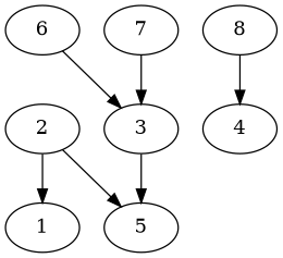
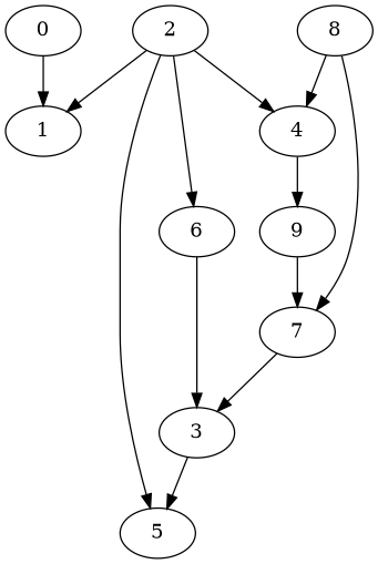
  digraph {
    "Duplicate states"=0
    GraphType=S_P
    "Max states in OPEN"=0
    Modes="120000ms; topo-ordered tasks, ; Pruning: task equivalence, fixed order ready list, ; F-value: ; Optimisation: best schedule length (SL) optimisation on equal, "
    NumberOfTasks=10
    "Pruned using list schedule length"=91
    "States removed from OPEN"=0
    TargetSystem="Homogeneous-2"
    "Time to schedule (ms)"=119
    "Total idle time"=255
    "Total schedule length"=515
    "Total sequential time"=690
    "Total states created"=220
    node [Processor=0 Weight=113]
    edge [Weight=5]
+   0 ["Finish time"=113 "Start time"=0]
    1 ["Finish time"=136 "Start time"=113 Weight=23]
    2 ["Finish time"=249 "Start time"=136]
    4 ["Finish time"=283 "Start time"=249 Weight=34]
    5 ["Finish time"=364 Processor=1 "Start time"=251]
    6 ["Finish time"=432 Processor=1 "Start time"=364 Weight=68]
+   9 ["Finish time"=351 "Start time"=283 Weight=68]
    3 ["Finish time"=515 Processor=1 "Start time"=436 Weight=79]
    7 ["Finish time"=430 "Start time"=385 Weight=45]
    8 ["Finish time"=385 "Start time"=351 Weight=34]
+   0 -> 1 [Weight=6]
    2 -> 1 [Weight=4]
+   2 -> 4 [Weight=10]
    2 -> 5 [Weight=2]
+   2 -> 6 [Weight=9]
+   4 -> 9 [Weight=10]
    6 -> 3
+   9 -> 7 [Weight=3]
    3 -> 5
    7 -> 3 [Weight=6]
    8 -> 4
+   8 -> 7 [Weight=4]
  }
